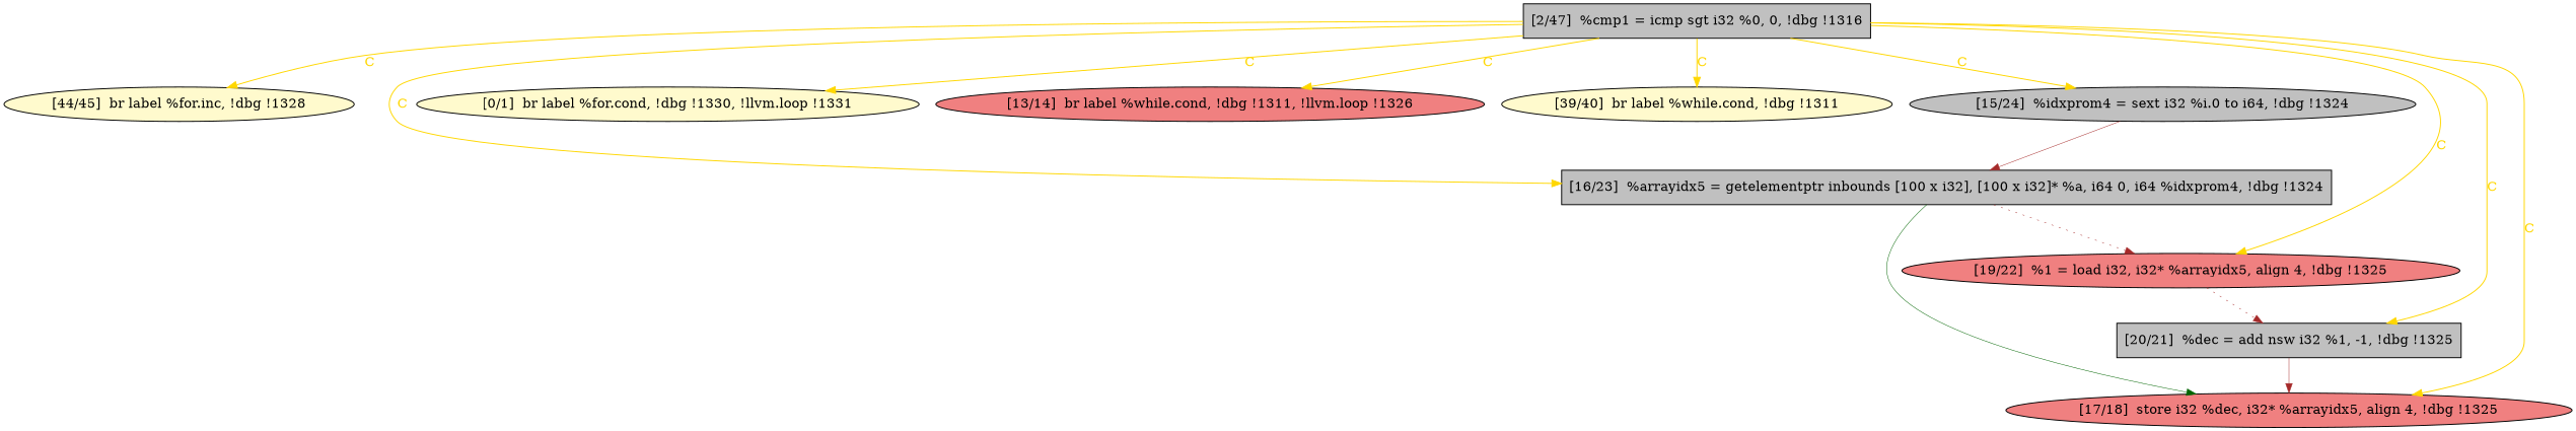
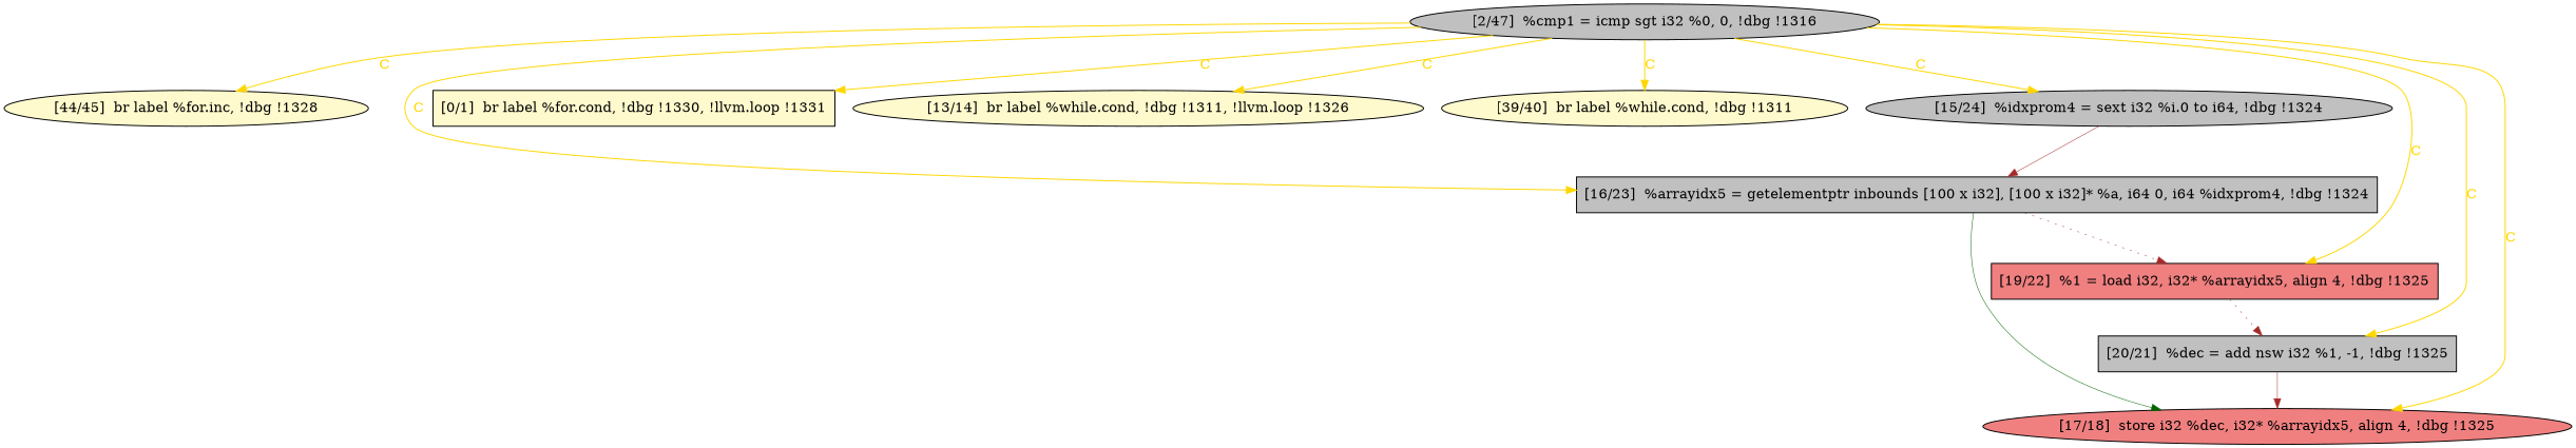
  digraph {
    node [fillcolor=grey shape=ellipse style=filled]
    edge [color=gold fontcolor=gold penwidth=1.0 style=solid]
-   n1 [label="[2/47]  %cmp1 = icmp sgt i32 %0, 0, !dbg !1316" shape=rectangle]
+   n1 [label="[2/47]  %cmp1 = icmp sgt i32 %0, 0, !dbg !1316"]
    n2 [fillcolor=lemonchiffon label="[44/45]  br label %for.inc, !dbg !1328"]
    n3 [label="[16/23]  %arrayidx5 = getelementptr inbounds [100 x i32], [100 x i32]* %a, i64 0, i64 %idxprom4, !dbg !1324" shape=rectangle]
-   n4 [fillcolor=lemonchiffon label="[0/1]  br label %for.cond, !dbg !1330, !llvm.loop !1331"]
-   n5 [fillcolor=lightcoral label="[13/14]  br label %while.cond, !dbg !1311, !llvm.loop !1326"]
+   n4 [fillcolor=lemonchiffon label="[0/1]  br label %for.cond, !dbg !1330, !llvm.loop !1331" shape=box]
+   n5 [fillcolor=lemonchiffon label="[13/14]  br label %while.cond, !dbg !1311, !llvm.loop !1326"]
    n6 [fillcolor=lemonchiffon label="[39/40]  br label %while.cond, !dbg !1311"]
    n7 [label="[15/24]  %idxprom4 = sext i32 %i.0 to i64, !dbg !1324"]
-   n8 [fillcolor=lightcoral label="[19/22]  %1 = load i32, i32* %arrayidx5, align 4, !dbg !1325"]
+   n8 [fillcolor=lightcoral label="[19/22]  %1 = load i32, i32* %arrayidx5, align 4, !dbg !1325" shape=box]
    n9 [label="[20/21]  %dec = add nsw i32 %1, -1, !dbg !1325" shape=rectangle]
    n10 [fillcolor=lightcoral label="[17/18]  store i32 %dec, i32* %arrayidx5, align 4, !dbg !1325"]
    n1 -> n2 [label=C]
    n1 -> n3 [label=C]
    n1 -> n4 [label=C]
    n1 -> n5 [label=C]
    n1 -> n6 [label=C]
    n1 -> n7 [label=C]
    n1 -> n8 [label=C]
    n1 -> n9 [label=C]
    n1 -> n10 [label=C]
    n3 -> n8 [color=brown fontcolor=black penwidth=0.5 style=dotted]
    n3 -> n10 [color=darkgreen fontcolor=black penwidth=0.5 style=bold]
    n7 -> n3 [color=brown fontcolor=black penwidth=0.5]
    n8 -> n9 [color=brown fontcolor=black penwidth=0.5 style=dotted]
    n9 -> n10 [color=brown fontcolor=black penwidth=0.5 style=bold]
  }
